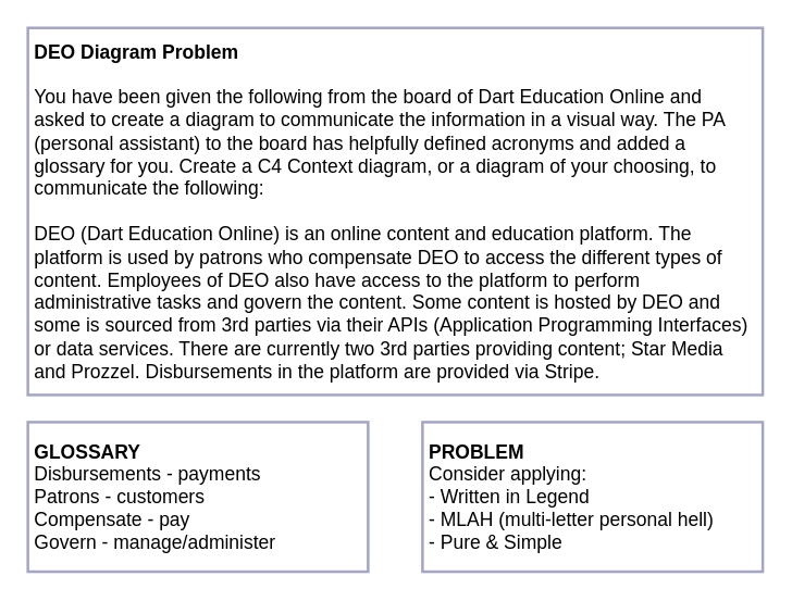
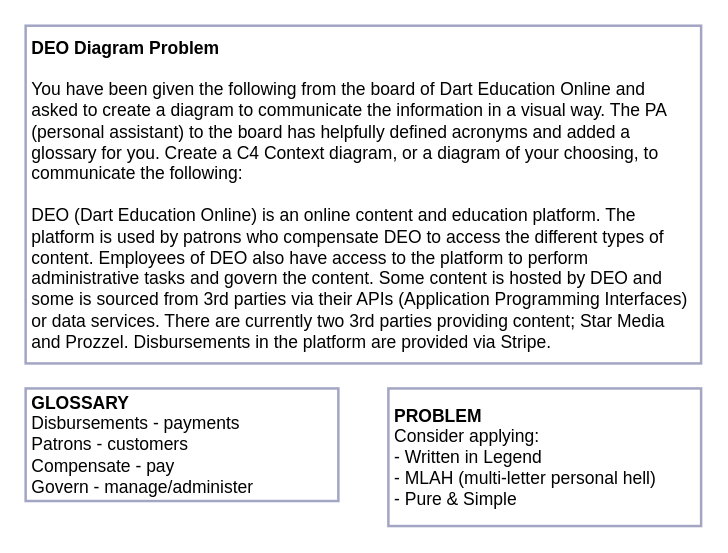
  <mxCell id="0" />
  <mxCell id="1" parent="0" />
  <mxCell id="2" value="&lt;div&gt;&lt;b&gt;DEO Diagram Problem&lt;/b&gt;&lt;/div&gt;&lt;div&gt;&lt;br&gt;&lt;/div&gt;&lt;div&gt;You have been given the following from the board of Dart Education Online and asked to create a diagram to communicate the information in a visual way. The PA (personal assistant) to the board has helpfully defined acronyms and added a glossary for you. Create a C4 Context diagram, or a diagram of your choosing, to communicate the following:&lt;/div&gt;&lt;div&gt;&lt;br&gt;&lt;/div&gt;&lt;div&gt;DEO (Dart Education Online) is an online content and education platform. The platform is used by patrons who compensate DEO to access the different types of content. Employees of DEO also have access to the platform to perform administrative tasks and govern the content. Some content is hosted by DEO and some is sourced from 3rd parties via their APIs (Application Programming Interfaces) or data services. There are currently two 3rd parties providing content; Star Media and Prozzel. Disbursements in the platform are provided via Stripe.&lt;/div&gt;" style="rounded=0;whiteSpace=wrap;html=1;strokeColor=#A3A5C4;strokeWidth=2;fontSize=14;fillColor=default;align=left;spacingLeft=3;spacingRight=5;" parent="1" vertex="1"><mxGeometry x="20" y="20" width="540" height="270" as="geometry" /></mxCell>
- <mxCell id="3" value="&lt;div&gt;&lt;span style=&quot;background-color: initial;&quot;&gt;&lt;b&gt;GLOSSARY&lt;/b&gt;&lt;/span&gt;&lt;/div&gt;&lt;div&gt;Disbursements - payments&lt;/div&gt;&lt;div&gt;Patrons - customers&lt;/div&gt;&lt;div&gt;Compensate - pay&lt;/div&gt;&lt;div&gt;Govern - manage/administer&lt;/div&gt;" style="rounded=0;whiteSpace=wrap;html=1;strokeColor=#A3A5C4;strokeWidth=2;fontSize=14;fillColor=default;align=left;spacingLeft=3;" parent="1" vertex="1"><mxGeometry x="20" y="310" width="250" height="110" as="geometry" /></mxCell>
+ <mxCell id="3" value="&lt;div&gt;&lt;span style=&quot;background-color: initial;&quot;&gt;&lt;b&gt;GLOSSARY&lt;/b&gt;&lt;/span&gt;&lt;/div&gt;&lt;div&gt;Disbursements - payments&lt;/div&gt;&lt;div&gt;Patrons - customers&lt;/div&gt;&lt;div&gt;Compensate - pay&lt;/div&gt;&lt;div&gt;Govern - manage/administer&lt;/div&gt;" style="rounded=0;whiteSpace=wrap;html=1;strokeColor=#A3A5C4;strokeWidth=2;fontSize=14;fillColor=default;align=left;spacingLeft=3;" parent="1" vertex="1"><mxGeometry x="20" y="310" width="250" height="90" as="geometry" /></mxCell>
  <mxCell id="4" value="&lt;b style=&quot;&quot;&gt;PROBLEM&lt;/b&gt;&lt;br style=&quot;&quot;&gt;&lt;span style=&quot;&quot;&gt;Consider applying:&lt;br&gt;&lt;/span&gt;&lt;div style=&quot;&quot;&gt;- Written in Legend&lt;/div&gt;&lt;div style=&quot;&quot;&gt;- MLAH (multi-letter personal hell)&lt;/div&gt;&lt;div style=&quot;&quot;&gt;- Pure &amp;amp; Simple&lt;/div&gt;" style="rounded=0;whiteSpace=wrap;html=1;strokeColor=#A3A5C4;strokeWidth=2;fontSize=14;fillColor=default;align=left;spacingLeft=3;" parent="1" vertex="1"><mxGeometry x="310" y="310" width="250" height="110" as="geometry" /></mxCell>
